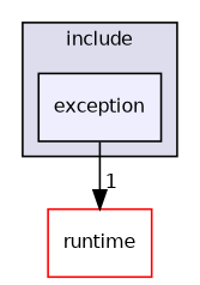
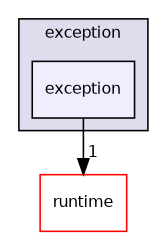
  digraph {
    compound=true
    node [fontname=Helvetica fontsize=10 shape=box style=filled]
    n1 [fillcolor="#eeeeff" label=exception pencolor=black]
    n2 [color=red fillcolor=white label=runtime]
    subgraph cluster_1 {
      bgcolor="#ddddee"
      fontname=Helvetica
      fontsize=10
-     label=include
+     label=exception
      pencolor=black
      n1
    }
    n1 -> n2 [headlabel=1 labeldistance=1.5 labelfontname=Helvetica labelfontsize=10]
  }
